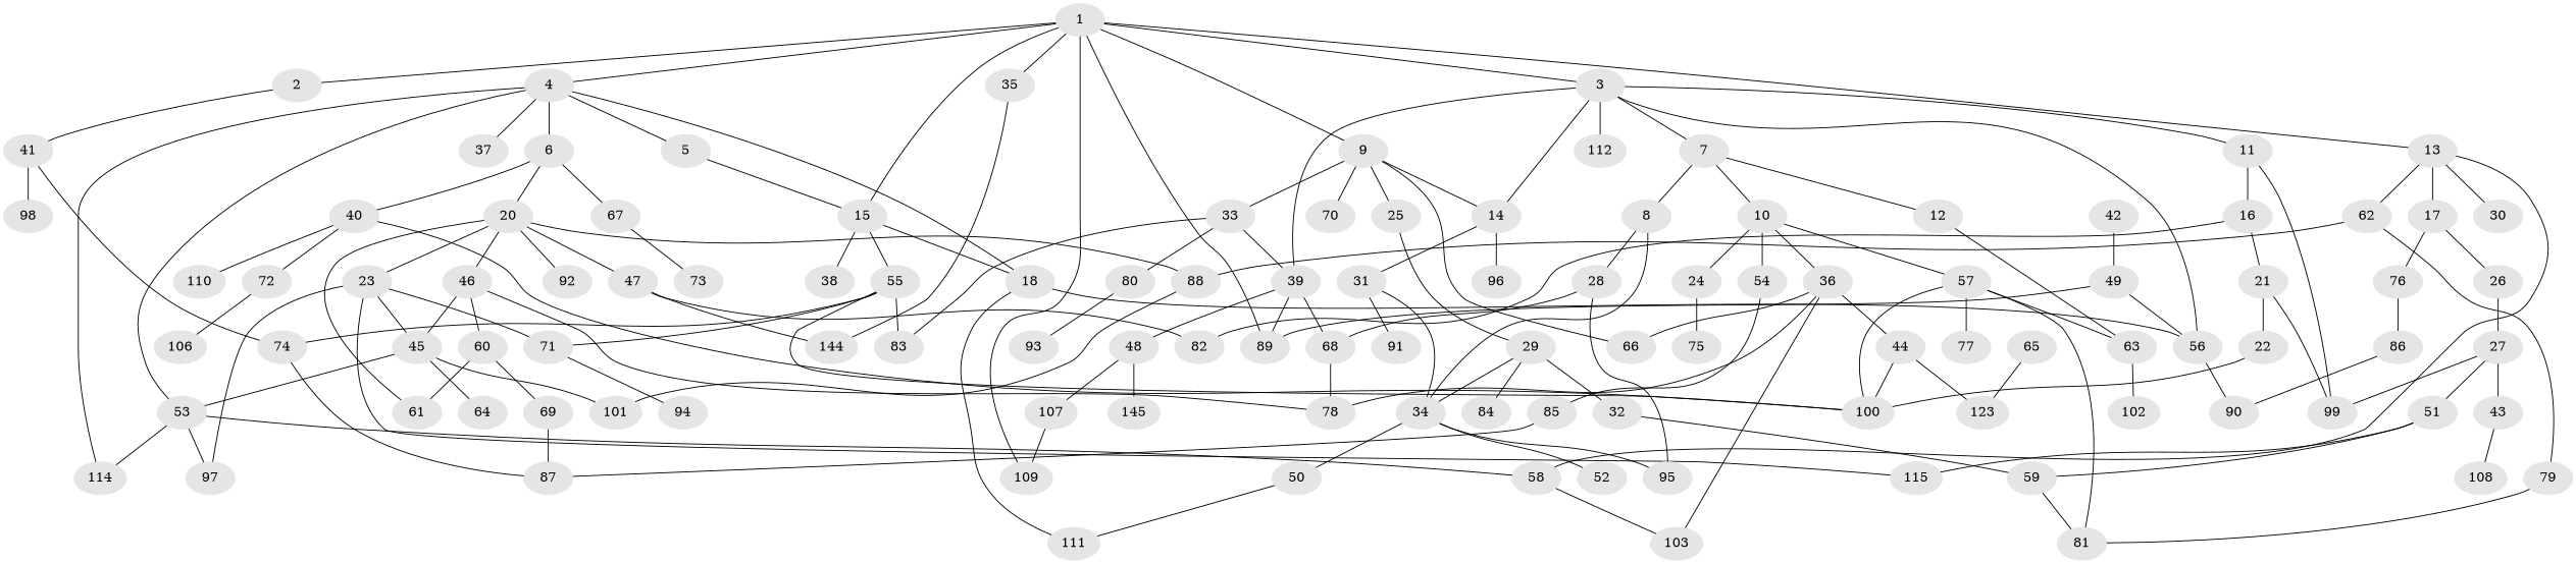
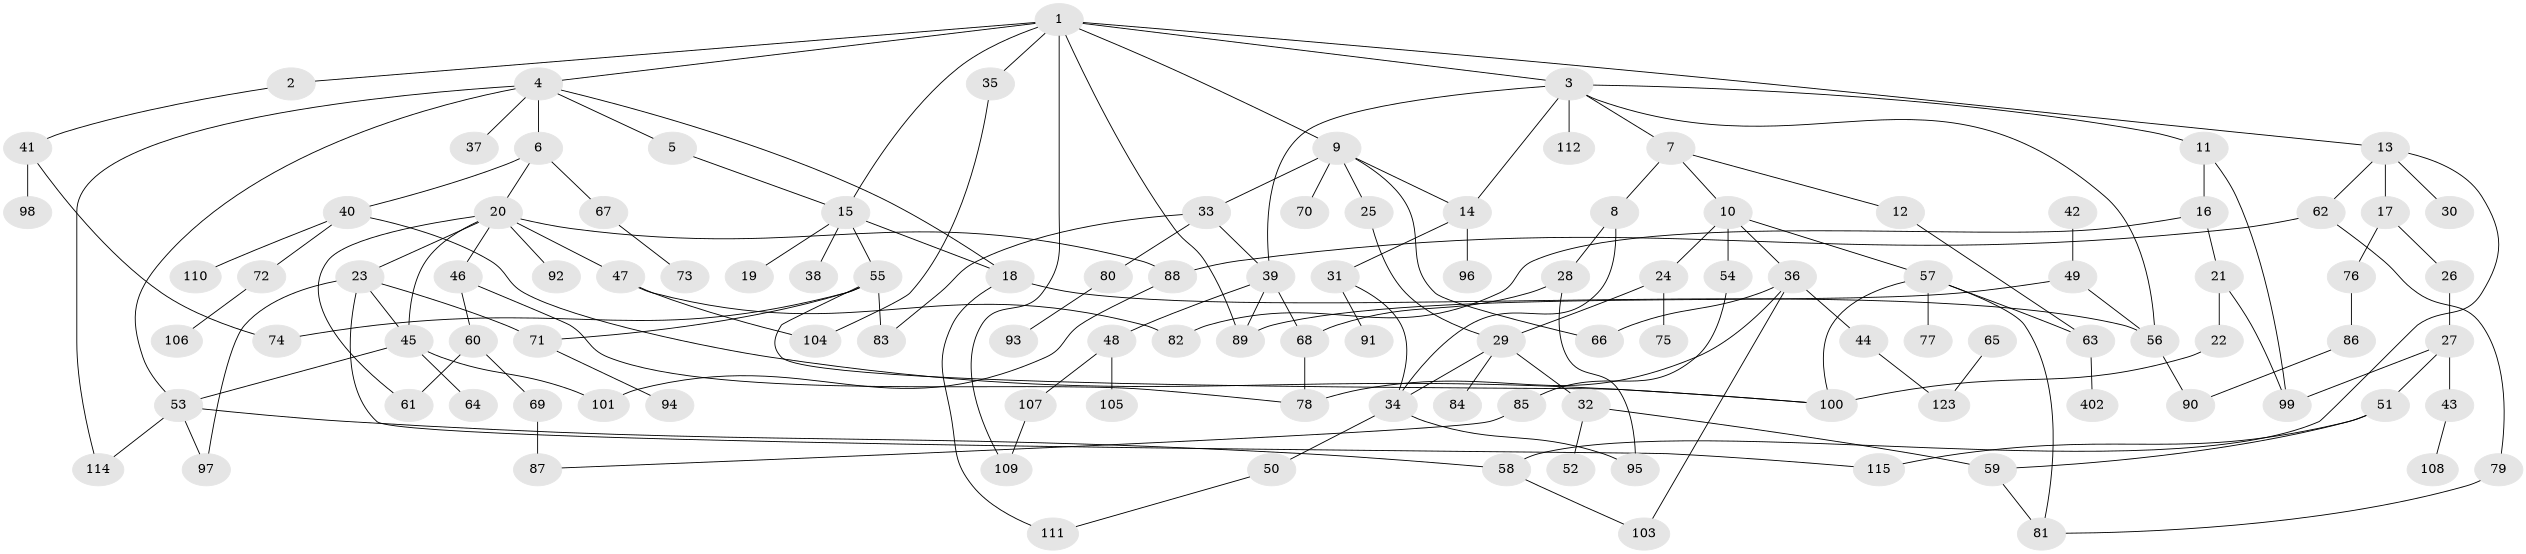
  graph {
    node [color=gray90 style=filled]
    1
    2
    3
    4
    9
    13
    15
    35
    89
    109
    41
    7
    11
    14
    39
    56
    112
    5
    6
    18
    37
    53
    114
    25
    33
    66
    70
    17
    30
    58
    62
    38
+   19
    55
-   104 [label=144]
+   104
    74
    98
    8
    10
    12
    16
    99
    31
    96
    68
    48
    90
    20
    40
    67
    111
    97
    23
    45
    46
    47
    61
    88
    92
    100
    72
    110
    73
    28
    34
    24
    36
    54
    57
    63
    95
    50
    29
    80
    83
    75
    44
    78
    103
    85
    77
    81
    21
    82
-   102
+   102 [label=402]
    26
    76
    79
    91
    42
    49
    71
    22
    27
    86
    115
    64
    101
    60
    94
    32
    84
    43
    51
    108
    59
    52
    93
    n109 [label=123]
    65
-   105 [label=145]
+   105
    107
    106
    87
    69
    1 -- 2
    1 -- 3
    1 -- 4
    1 -- 9
    1 -- 13
    1 -- 15
    1 -- 35
    1 -- 89
    1 -- 109
    2 -- 41
    3 -- 7
    3 -- 11
    3 -- 14
    3 -- 39
    3 -- 56
    3 -- 112
    4 -- 5
    4 -- 6
    4 -- 18
    4 -- 37
    4 -- 53
    4 -- 114
    9 -- 14
    9 -- 25
    9 -- 33
    9 -- 66
    9 -- 70
    13 -- 17
    13 -- 30
    13 -- 58
    13 -- 62
    15 -- 18
    15 -- 38
+   15 -- 19
    15 -- 55
    35 -- 104
    41 -- 74
    41 -- 98
    7 -- 8
    7 -- 10
    7 -- 12
    11 -- 16
    11 -- 99
    14 -- 31
    14 -- 96
    39 -- 89
    39 -- 68
    39 -- 48
    56 -- 90
    5 -- 15
    6 -- 20
    6 -- 40
    6 -- 67
    18 -- 56
    18 -- 111
    53 -- 114
    53 -- 58
    53 -- 97
    25 -- 29
    33 -- 39
    33 -- 80
    33 -- 83
    17 -- 26
    17 -- 76
    58 -- 103
    62 -- 88
    62 -- 79
    55 -- 74
    55 -- 100
    55 -- 83
    55 -- 71
-   74 -- 87
    8 -- 28
    8 -- 34
    10 -- 24
    10 -- 36
    10 -- 54
    10 -- 57
    12 -- 63
    16 -- 21
    16 -- 82
    31 -- 34
    31 -- 91
    68 -- 78
    48 -- 105
    48 -- 107
    20 -- 23
-   46 -- 45
+   20 -- 45
    20 -- 46
    20 -- 47
    20 -- 61
    20 -- 88
    20 -- 92
    40 -- 100
    40 -- 72
    40 -- 110
    67 -- 73
    23 -- 97
    23 -- 45
    23 -- 71
    23 -- 115
    45 -- 53
    45 -- 64
    45 -- 101
    46 -- 78
    46 -- 60
    47 -- 104
    47 -- 82
    88 -- 101
    72 -- 106
    28 -- 68
    28 -- 95
    34 -- 95
    34 -- 50
+   24 -- 29
    24 -- 75
    36 -- 66
    36 -- 44
    36 -- 78
    36 -- 103
    54 -- 85
    57 -- 100
    57 -- 63
    57 -- 77
    57 -- 81
    63 -- 102
    50 -- 111
    29 -- 34
    29 -- 32
    29 -- 84
    80 -- 93
-   44 -- 100
    44 -- n109
    85 -- 87
    21 -- 99
    21 -- 22
    26 -- 27
    76 -- 86
    79 -- 81
    42 -- 49
    49 -- 89
    49 -- 56
    71 -- 94
    22 -- 100
    27 -- 99
    27 -- 43
    27 -- 51
    86 -- 90
    60 -- 61
    60 -- 69
    32 -- 59
-   34 -- 52
+   32 -- 52
    43 -- 108
    51 -- 115
    51 -- 59
    59 -- 81
    65 -- n109
    107 -- 109
    69 -- 87
  }
